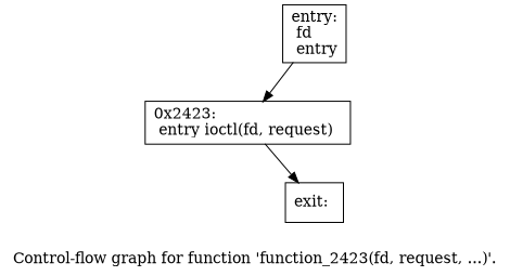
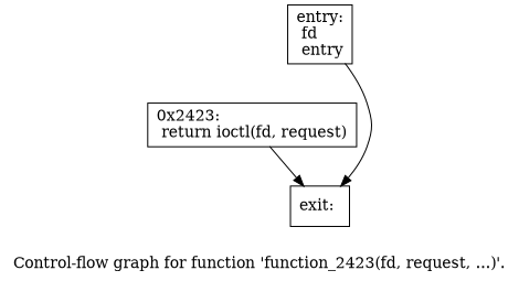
  digraph {
    label="Control-flow graph for function 'function_2423(fd, request, ...)'."
    node [shape=record]
    n1 [label="{entry:\l  fd\l  entry\l}"]
-   n2 [label="{0x2423:\l  entry ioctl(fd, request)\l}"]
+   n2 [label="{0x2423:\l  return ioctl(fd, request)\l}"]
    n3 [label="{exit:\l}"]
-   n1 -> n2
+   n1 -> n3
    n2 -> n3
  }
